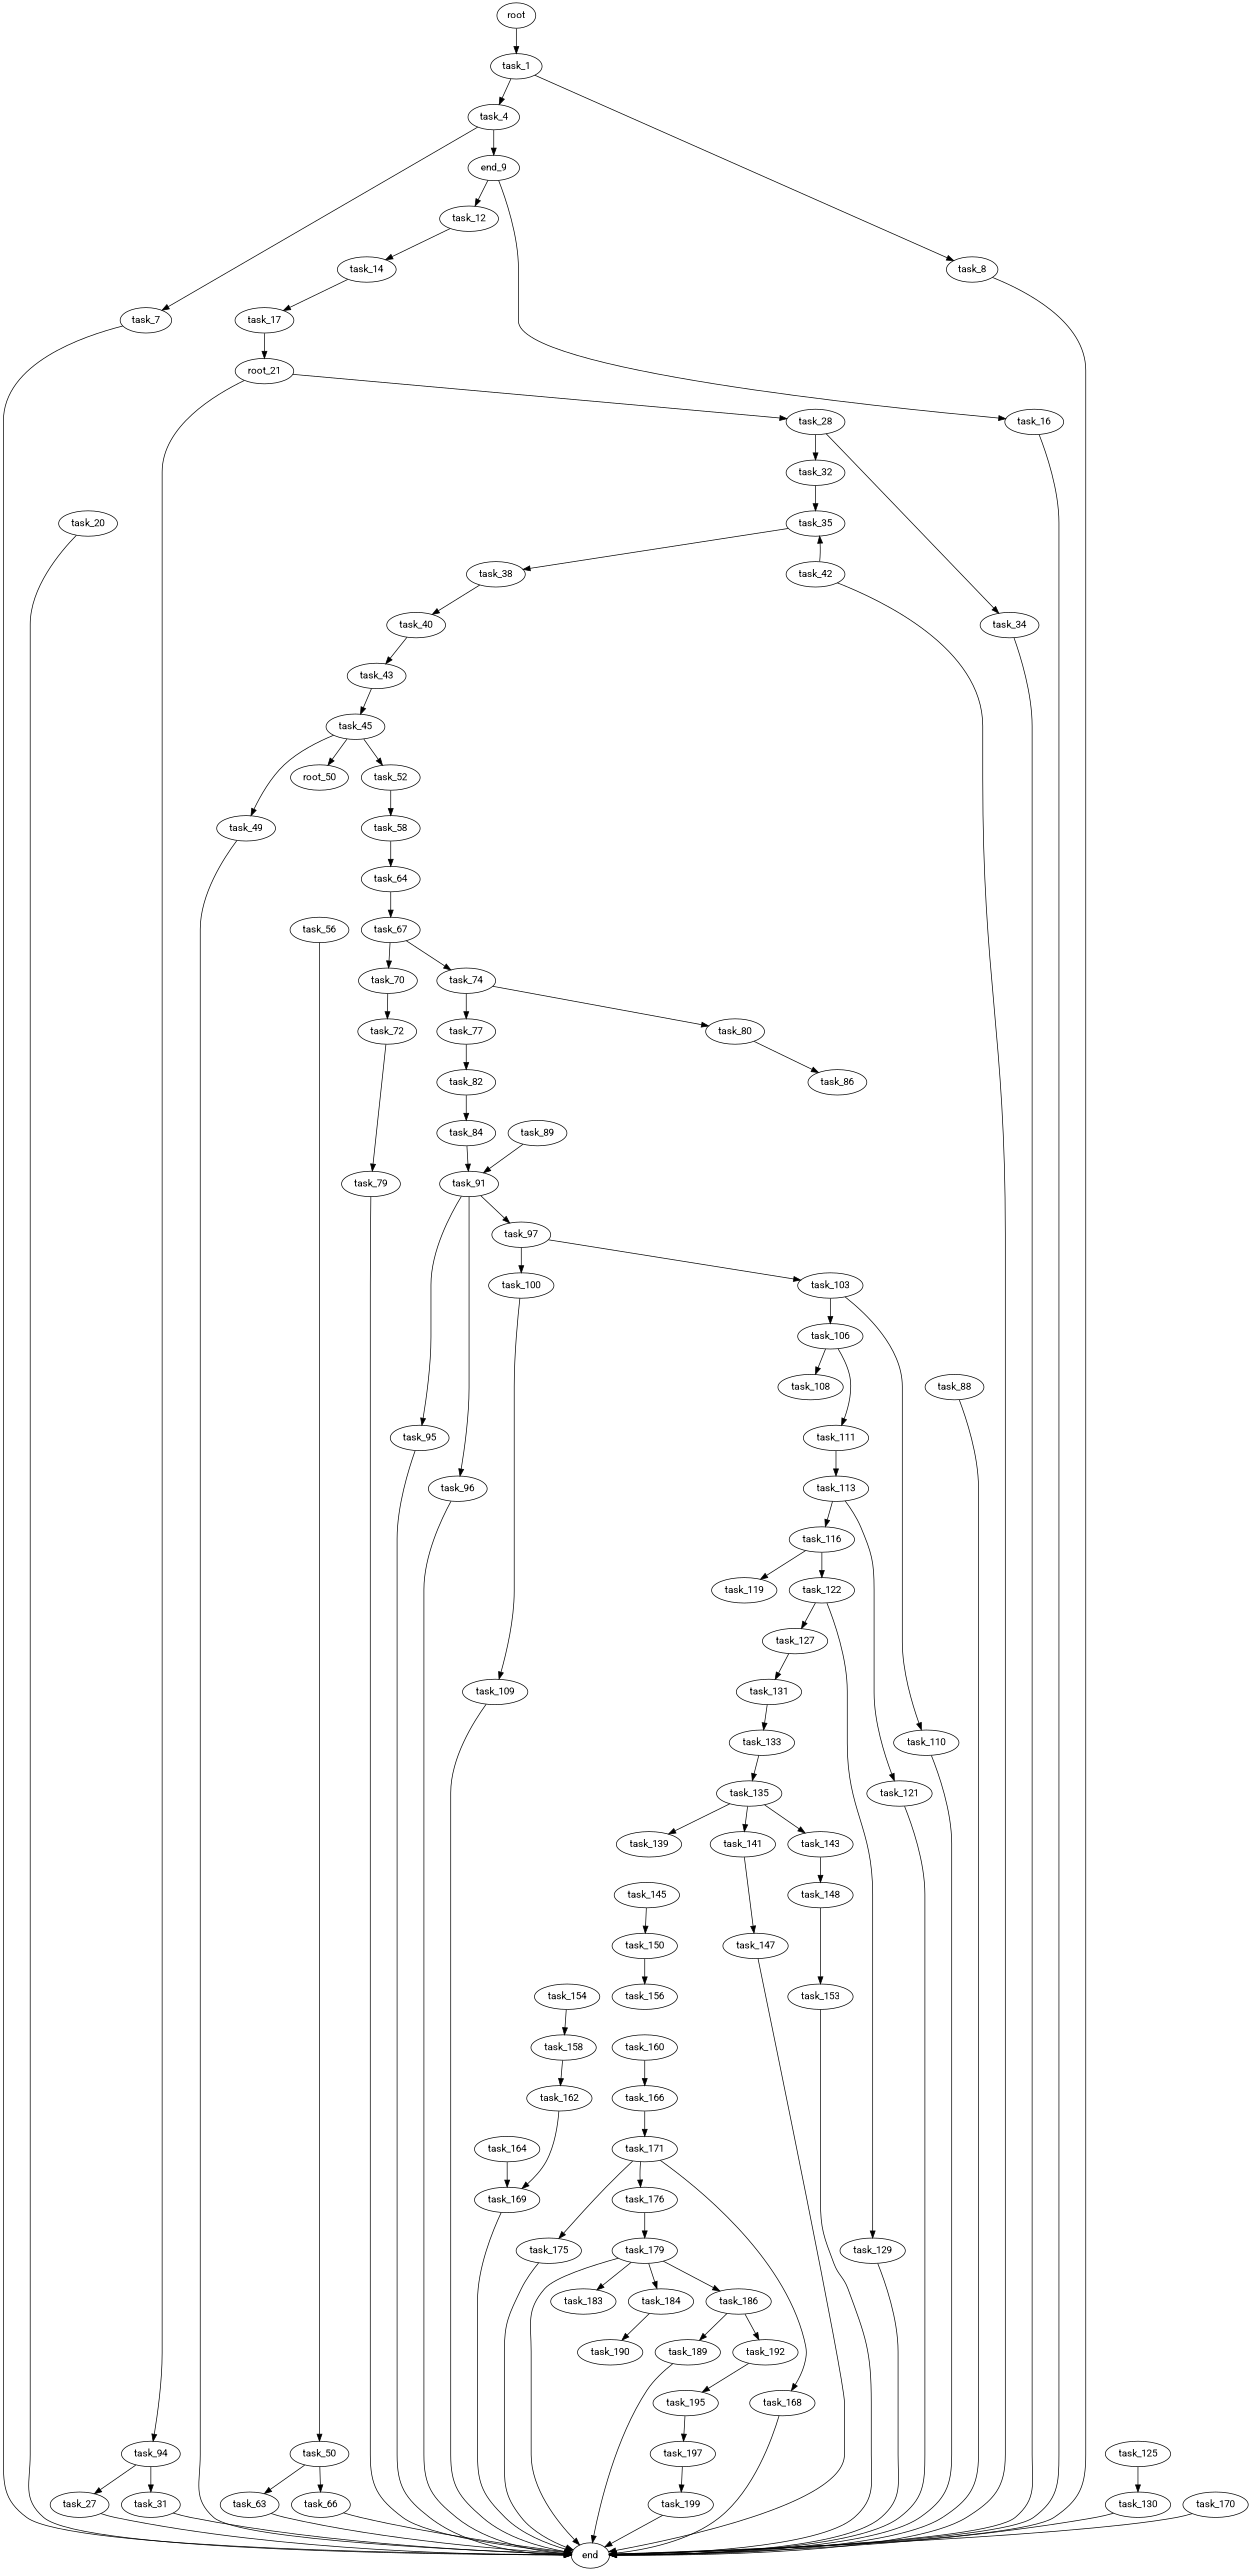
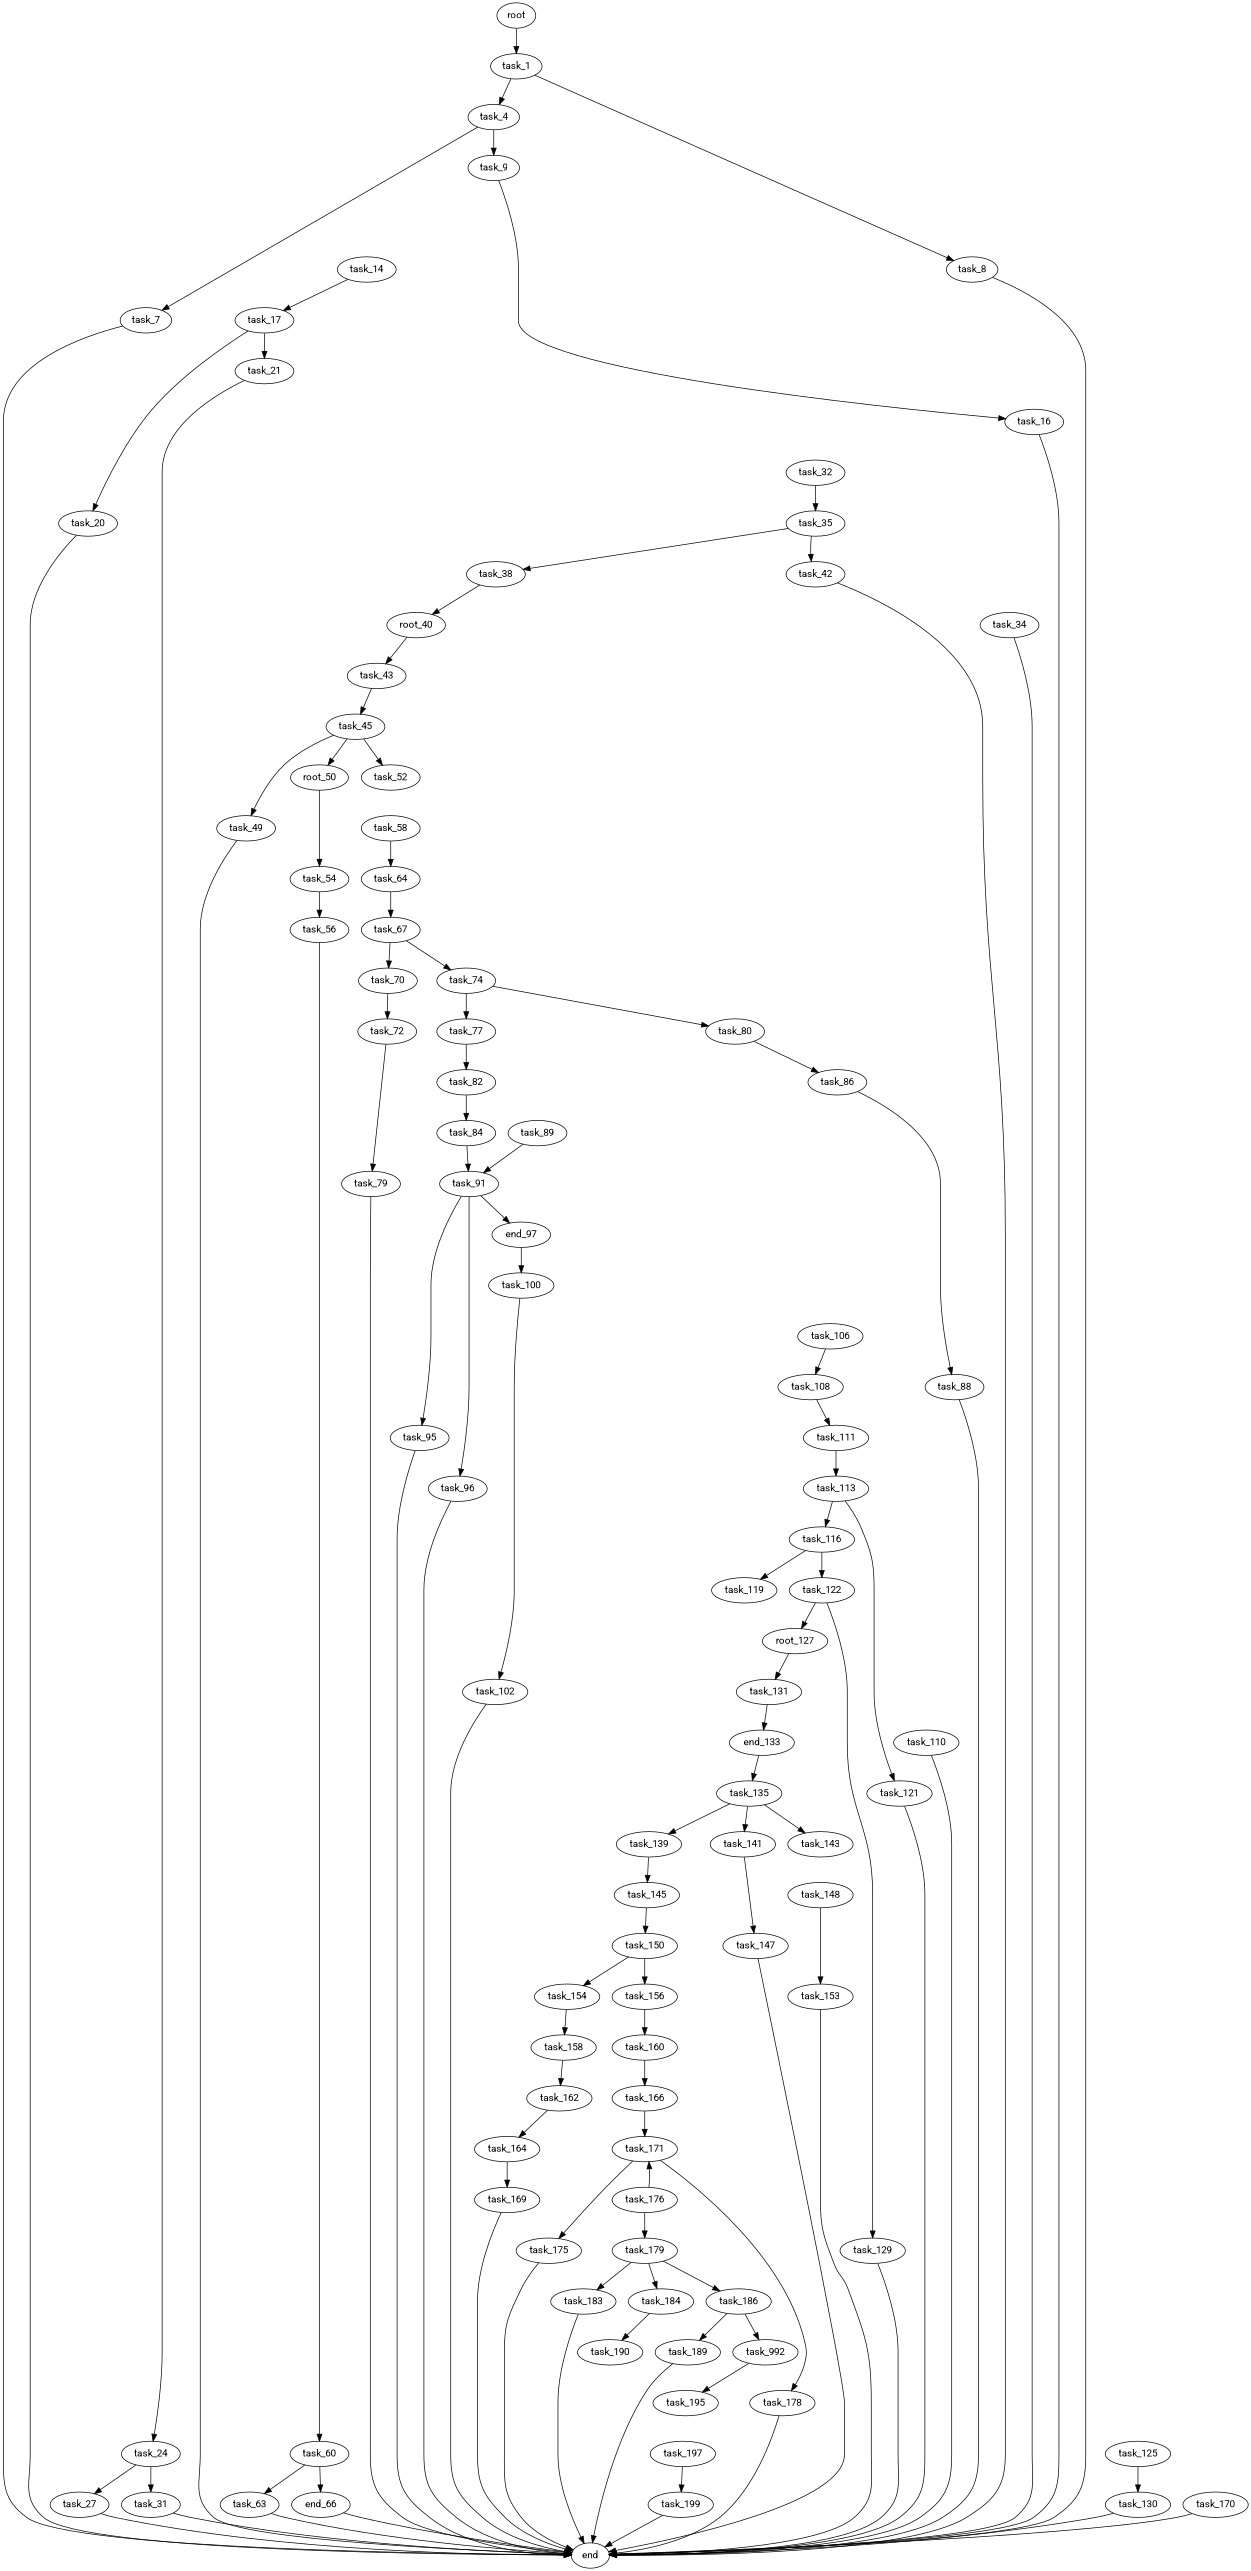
  digraph {
    fontname=Roboto
    node [fontname=Roboto]
    edge [fontname=Roboto]
    root
    task_1
    task_4
    task_8
    task_7
-   task_9 [label=end_9]
+   task_9
    end
-   task_12
    task_16
    task_14
    task_17
    task_20
-   task_21 [label=root_21]
-   task_24 [label=task_94]
-   task_28
+   task_21
+   task_24
    task_27
    task_31
    task_32
    task_34
    task_35
    task_38
    task_42
-   task_40
+   task_40 [label=root_40]
    task_43
    task_45
    task_49
    n27 [label=root_50]
    task_52
+   task_54
    task_58
    task_56
    task_64
-   task_60 [label=task_50]
+   task_60
    task_63
-   task_66
+   task_66 [label=end_66]
    task_67
    task_70
    task_74
    task_72
    task_77
    task_80
    task_79
    task_82
    task_86
    task_84
    task_88
    task_91
    task_89
    task_95
    task_96
-   task_97
+   task_97 [label=end_97]
    task_100
-   task_103
-   task_102 [label=task_109]
+   task_102
    task_106
    task_110
    task_108
    task_111
    task_113
    task_116
    task_121
    task_119
    task_122
-   task_127
+   task_127 [label=root_127]
    task_129
    task_125
    task_130
    task_131
-   task_133
+   task_133 [label=end_133]
    task_135
    task_139
    task_141
    task_143
    task_145
    task_147
    task_148
    task_150
    task_153
    task_154
    task_156
    task_158
    task_160
    task_162
    task_166
    task_164
    task_171
    task_169
    task_170
    task_175
    task_176
-   task_178 [label=task_168]
+   task_178
    task_179
    task_183
    task_184
    task_186
    task_190
    task_189
-   task_192
+   task_192 [label=task_992]
    task_195
    task_197
    task_199
    root -> task_1
    task_1 -> task_4
    task_1 -> task_8
    task_4 -> task_7
    task_4 -> task_9
    task_8 -> end
    task_7 -> end
-   task_9 -> task_12
    task_9 -> task_16
-   task_12 -> task_14
    task_16 -> end
    task_14 -> task_17
+   task_17 -> task_20
    task_17 -> task_21
    task_20 -> end
    task_21 -> task_24
-   task_21 -> task_28
    task_24 -> task_27
    task_24 -> task_31
-   task_28 -> task_32
-   task_28 -> task_34
    task_27 -> end
    task_31 -> end
    task_32 -> task_35
    task_34 -> end
    task_35 -> task_38
-   task_42 -> task_35
+   task_35 -> task_42
    task_38 -> task_40
    task_42 -> end
    task_40 -> task_43
    task_43 -> task_45
    task_45 -> task_49
    task_45 -> n27
    task_45 -> task_52
    task_49 -> end
-   task_52 -> task_58
+   n27 -> task_54
+   task_54 -> task_56
    task_58 -> task_64
    task_56 -> task_60
    task_64 -> task_67
    task_60 -> task_63
    task_60 -> task_66
    task_63 -> end
    task_66 -> end
    task_67 -> task_70
    task_67 -> task_74
    task_70 -> task_72
    task_74 -> task_77
    task_74 -> task_80
    task_72 -> task_79
    task_77 -> task_82
    task_80 -> task_86
    task_79 -> end
    task_82 -> task_84
+   task_86 -> task_88
    task_84 -> task_91
    task_88 -> end
    task_91 -> task_95
    task_91 -> task_96
    task_91 -> task_97
    task_89 -> task_91
    task_95 -> end
    task_96 -> end
    task_97 -> task_100
-   task_97 -> task_103
    task_100 -> task_102
-   task_103 -> task_106
-   task_103 -> task_110
    task_102 -> end
    task_106 -> task_108
    task_110 -> end
-   task_106 -> task_111
+   task_108 -> task_111
    task_111 -> task_113
    task_113 -> task_116
    task_113 -> task_121
    task_116 -> task_119
    task_116 -> task_122
    task_121 -> end
    task_122 -> task_127
    task_122 -> task_129
    task_127 -> task_131
    task_129 -> end
    task_125 -> task_130
    task_130 -> end
    task_131 -> task_133
    task_133 -> task_135
    task_135 -> task_139
    task_135 -> task_141
    task_135 -> task_143
+   task_139 -> task_145
    task_141 -> task_147
-   task_143 -> task_148
    task_145 -> task_150
    task_147 -> end
    task_148 -> task_153
+   task_150 -> task_154
    task_150 -> task_156
    task_153 -> end
    task_154 -> task_158
+   task_156 -> task_160
    task_158 -> task_162
    task_160 -> task_166
-   task_162 -> task_169
+   task_162 -> task_164
    task_166 -> task_171
    task_164 -> task_169
    task_171 -> task_175
-   task_171 -> task_176
+   task_176 -> task_171
    task_171 -> task_178
    task_169 -> end
    task_170 -> end
    task_175 -> end
    task_176 -> task_179
    task_178 -> end
    task_179 -> task_183
    task_179 -> task_184
    task_179 -> task_186
-   task_179 -> end
+   task_183 -> end
    task_184 -> task_190
    task_186 -> task_189
    task_186 -> task_192
    task_189 -> end
    task_192 -> task_195
-   task_195 -> task_197
    task_197 -> task_199
    task_199 -> end
  }
